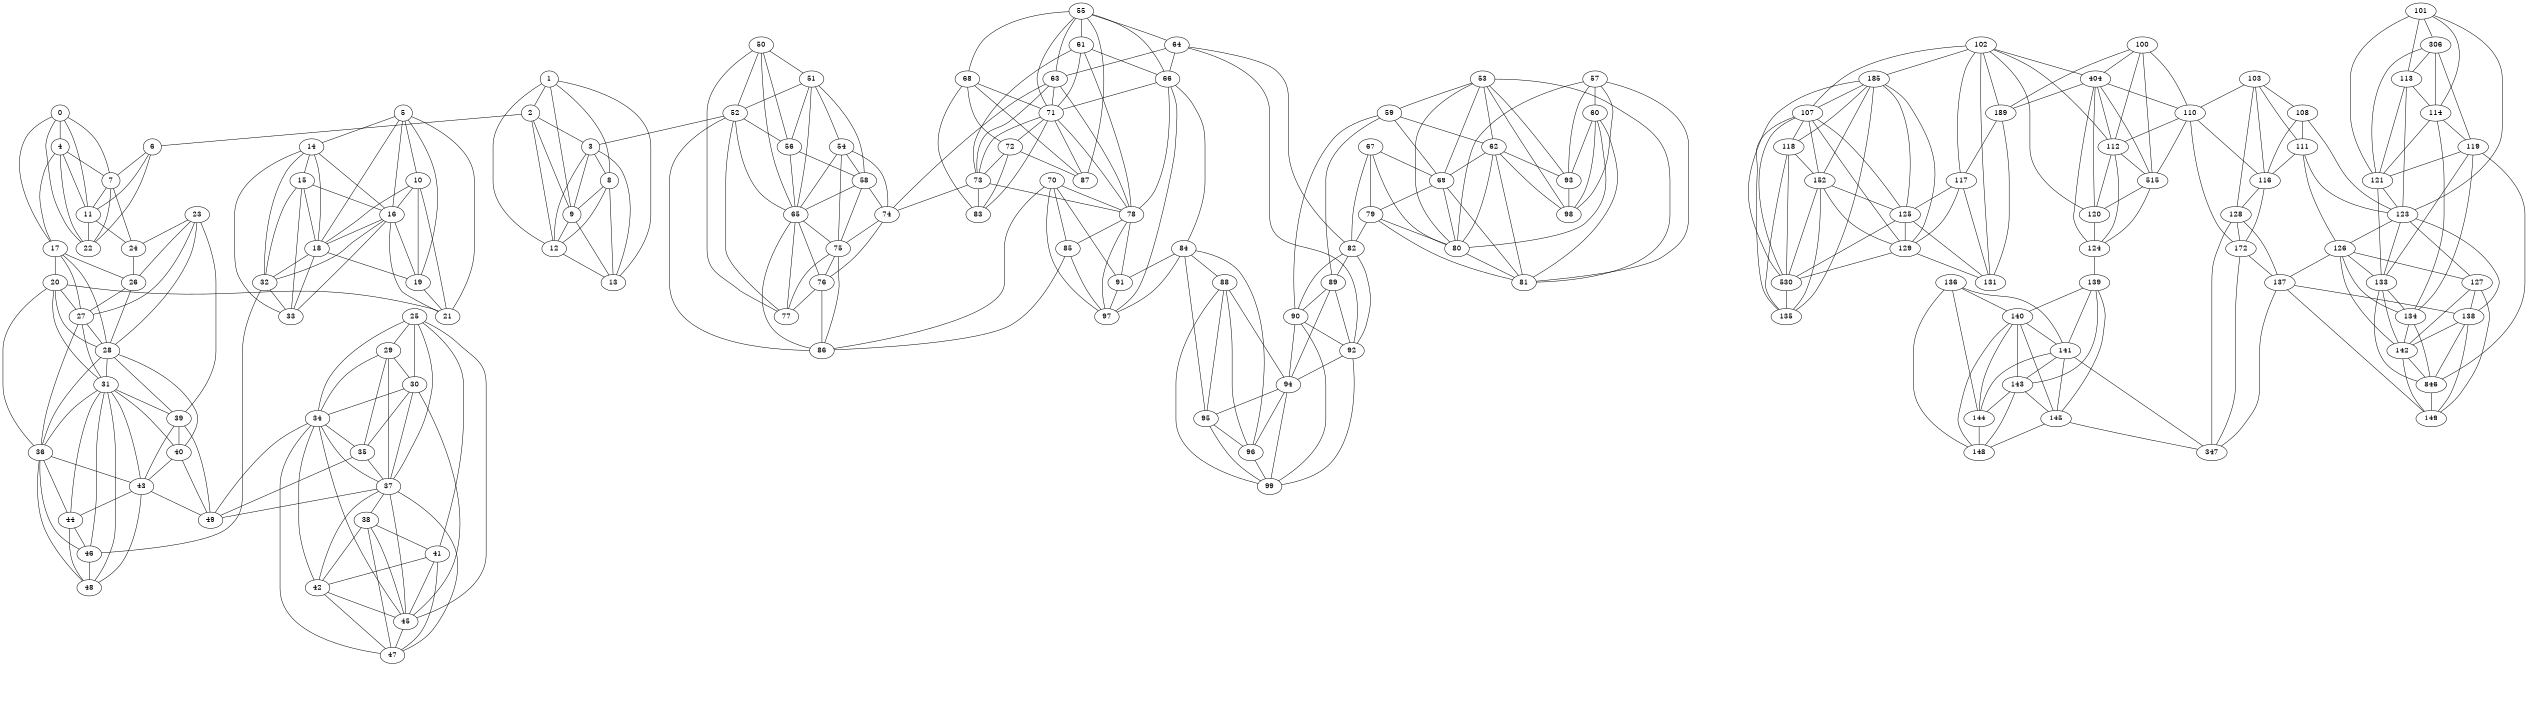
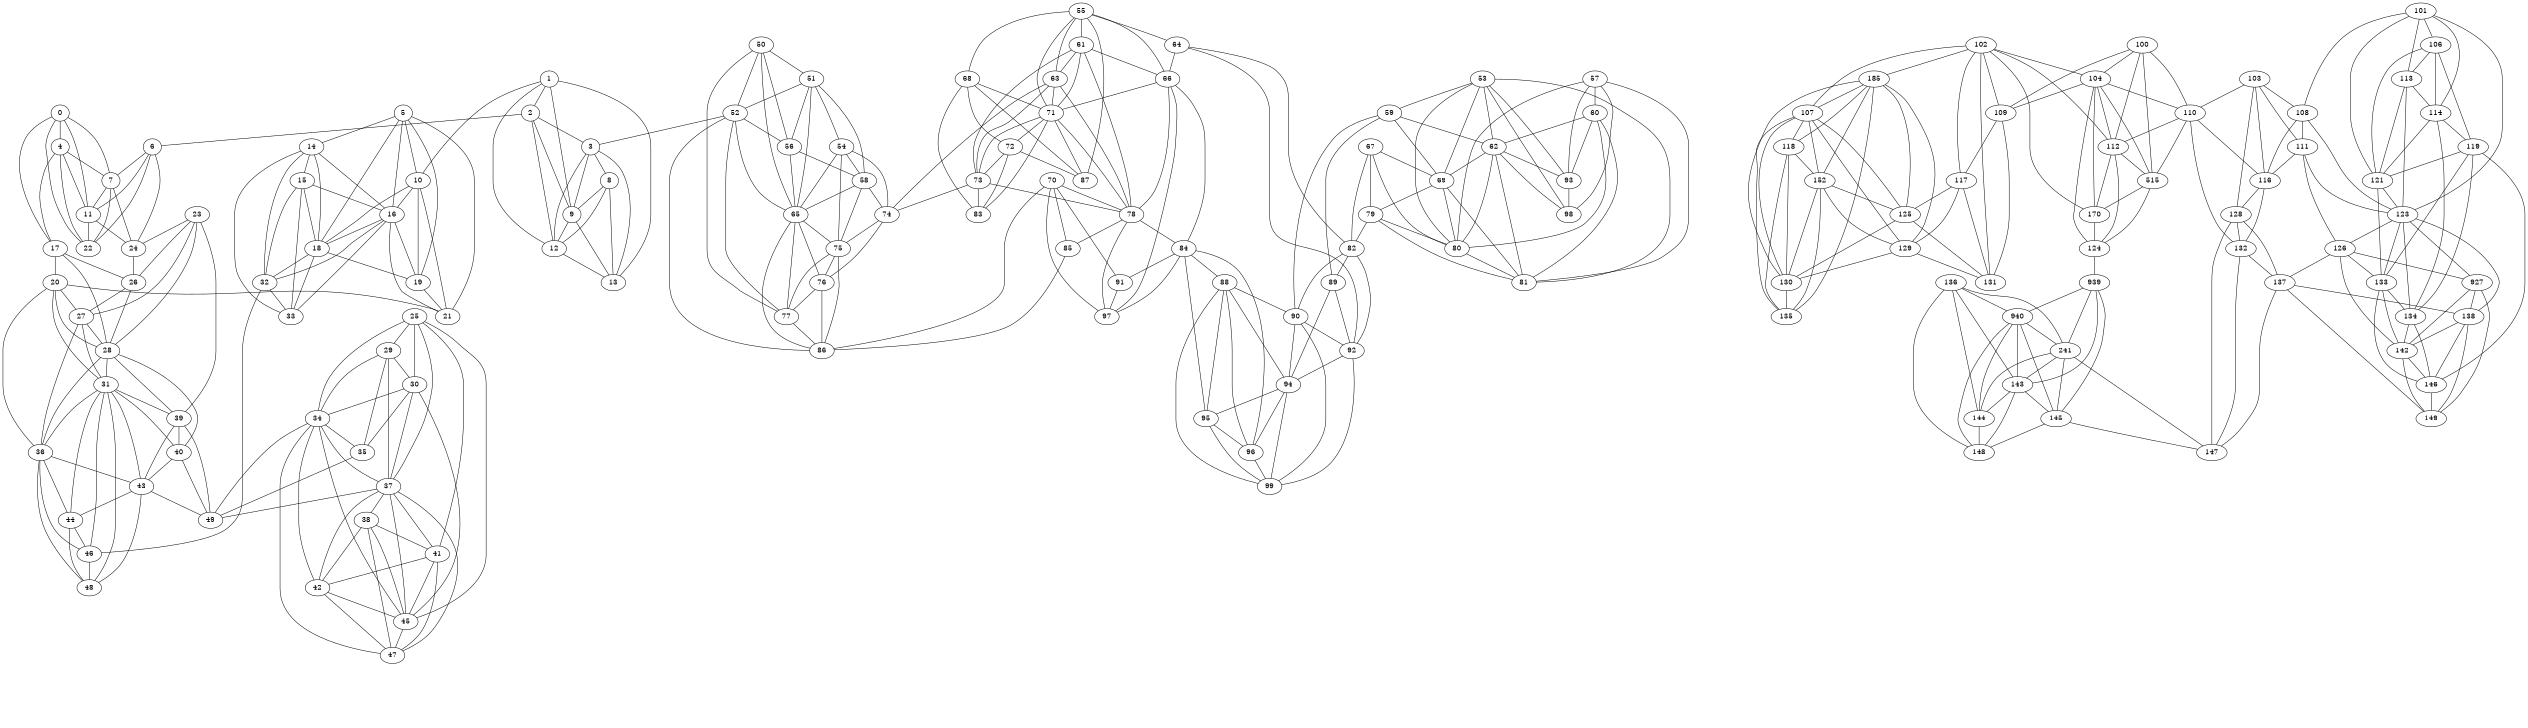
  graph {
    fontsize=24
    label="\n \n"
    splines=true
    node [shape=ellipse]
    n1 [height=0.3 label=0 width=0.3]
    n2 [height=0.3 label=4 width=0.3]
    n3 [height=0.3 label=7 width=0.3]
    n4 [height=0.3 label=11 width=0.3]
    n5 [height=0.3 label=17 width=0.3]
    n6 [height=0.3 label=22 width=0.3]
    n7 [height=0.3 label=24 width=0.3]
    n8 [height=0.3 label=20 width=0.3]
    n9 [height=0.3 label=26 width=0.3]
    n10 [height=0.3 label=27 width=0.3]
    n11 [height=0.3 label=28 width=0.3]
    n12 [height=0.3 label=1 width=0.3]
    n13 [height=0.3 label=2 width=0.3]
    n14 [height=0.3 label=8 width=0.3]
    n15 [height=0.3 label=9 width=0.3]
    n16 [height=0.3 label=12 width=0.3]
    n17 [height=0.3 label=13 width=0.3]
    n18 [height=0.3 label=3 width=0.3]
    n19 [height=0.3 label=6 width=0.3]
    n20 [height=0.3 label=5 width=0.3]
    n21 [height=0.3 label=10 width=0.3]
    n22 [height=0.3 label=14 width=0.3]
    n23 [height=0.3 label=16 width=0.3]
    n24 [height=0.3 label=18 width=0.3]
    n25 [height=0.3 label=19 width=0.3]
    n26 [height=0.3 label=21 width=0.3]
    n27 [height=0.3 label=15 width=0.3]
    n28 [height=0.3 label=32 width=0.3]
    n29 [height=0.3 label=33 width=0.3]
    n30 [height=0.3 label=46 width=0.3]
    n31 [height=0.3 label=31 width=0.3]
    n32 [height=0.3 label=36 width=0.3]
    n33 [height=0.3 label=39 width=0.3]
    n34 [height=0.3 label=40 width=0.3]
    n35 [height=0.3 label=43 width=0.3]
    n36 [height=0.3 label=44 width=0.3]
    n37 [height=0.3 label=48 width=0.3]
    n38 [height=0.3 label=23 width=0.3]
    n39 [height=0.3 label=49 width=0.3]
    n40 [height=0.3 label=25 width=0.3]
    n41 [height=0.3 label=29 width=0.3]
    n42 [height=0.3 label=30 width=0.3]
    n43 [height=0.3 label=34 width=0.3]
    n44 [height=0.3 label=37 width=0.3]
    n45 [height=0.3 label=41 width=0.3]
    n46 [height=0.3 label=45 width=0.3]
    n47 [height=0.3 label=35 width=0.3]
    n48 [height=0.3 label=42 width=0.3]
    n49 [height=0.3 label=47 width=0.3]
    n50 [height=0.3 label=38 width=0.3]
    n51 [height=0.3 label=50 width=0.3]
    n52 [height=0.3 label=51 width=0.3]
    n53 [height=0.3 label=52 width=0.3]
    n54 [height=0.3 label=56 width=0.3]
    n55 [height=0.3 label=65 width=0.3]
    n56 [height=0.3 label=77 width=0.3]
    n57 [height=0.3 label=54 width=0.3]
    n58 [height=0.3 label=58 width=0.3]
    n59 [height=0.3 label=86 width=0.3]
    n60 [height=0.3 label=75 width=0.3]
    n61 [height=0.3 label=76 width=0.3]
    n62 [height=0.3 label=74 width=0.3]
    n63 [height=0.3 label=53 width=0.3]
    n64 [height=0.3 label=59 width=0.3]
    n65 [height=0.3 label=62 width=0.3]
    n66 [height=0.3 label=69 width=0.3]
    n67 [height=0.3 label=80 width=0.3]
    n68 [height=0.3 label=81 width=0.3]
    n69 [height=0.3 label=93 width=0.3]
    n70 [height=0.3 label=98 width=0.3]
    n71 [height=0.3 label=89 width=0.3]
    n72 [height=0.3 label=90 width=0.3]
    n73 [height=0.3 label=79 width=0.3]
    n74 [height=0.3 label=55 width=0.3]
    n75 [height=0.3 label=61 width=0.3]
    n76 [height=0.3 label=63 width=0.3]
    n77 [height=0.3 label=64 width=0.3]
    n78 [height=0.3 label=66 width=0.3]
    n79 [height=0.3 label=68 width=0.3]
    n80 [height=0.3 label=71 width=0.3]
    n81 [height=0.3 label=87 width=0.3]
    n82 [height=0.3 label=73 width=0.3]
    n83 [height=0.3 label=78 width=0.3]
    n84 [height=0.3 label=82 width=0.3]
    n85 [height=0.3 label=92 width=0.3]
    n86 [height=0.3 label=84 width=0.3]
    n87 [height=0.3 label=97 width=0.3]
    n88 [height=0.3 label=72 width=0.3]
    n89 [height=0.3 label=83 width=0.3]
    n90 [height=0.3 label=57 width=0.3]
    n91 [height=0.3 label=60 width=0.3]
    n92 [height=0.3 label=94 width=0.3]
    n93 [height=0.3 label=99 width=0.3]
    n94 [height=0.3 label=85 width=0.3]
    n95 [height=0.3 label=91 width=0.3]
    n96 [height=0.3 label=67 width=0.3]
    n97 [height=0.3 label=88 width=0.3]
    n98 [height=0.3 label=95 width=0.3]
    n99 [height=0.3 label=96 width=0.3]
    n100 [height=0.3 label=70 width=0.3]
    n101 [height=0.3 label=100 width=0.3]
-   n102 [height=0.3 label=404 width=0.3]
-   n103 [height=0.3 label=189 width=0.3]
+   n102 [height=0.3 label=104 width=0.3]
+   n103 [height=0.3 label=109 width=0.3]
    n104 [height=0.3 label=110 width=0.3]
    n105 [height=0.3 label=112 width=0.3]
    n106 [height=0.3 label=515 width=0.3]
-   n107 [height=0.3 label=120 width=0.3]
+   n107 [height=0.3 label=170 width=0.3]
    n108 [height=0.3 label=124 width=0.3]
    n109 [height=0.3 label=117 width=0.3]
    n110 [height=0.3 label=131 width=0.3]
    n111 [height=0.3 label=116 width=0.3]
-   n112 [height=0.3 label=172 width=0.3]
+   n112 [height=0.3 label=132 width=0.3]
    n113 [height=0.3 label=101 width=0.3]
-   n114 [height=0.3 label=306 width=0.3]
+   n114 [height=0.3 label=106 width=0.3]
    n115 [height=0.3 label=108 width=0.3]
    n116 [height=0.3 label=113 width=0.3]
    n117 [height=0.3 label=114 width=0.3]
    n118 [height=0.3 label=121 width=0.3]
    n119 [height=0.3 label=123 width=0.3]
    n120 [height=0.3 label=119 width=0.3]
    n121 [height=0.3 label=111 width=0.3]
    n122 [height=0.3 label=134 width=0.3]
    n123 [height=0.3 label=133 width=0.3]
    n124 [height=0.3 label=126 width=0.3]
-   n125 [height=0.3 label=127 width=0.3]
+   n125 [height=0.3 label=927 width=0.3]
    n126 [height=0.3 label=138 width=0.3]
    n127 [height=0.3 label=102 width=0.3]
    n128 [height=0.3 label=185 width=0.3]
    n129 [height=0.3 label=107 width=0.3]
    n130 [height=0.3 label=118 width=0.3]
    n131 [height=0.3 label=152 width=0.3]
    n132 [height=0.3 label=125 width=0.3]
    n133 [height=0.3 label=129 width=0.3]
-   n134 [height=0.3 label=530 width=0.3]
+   n134 [height=0.3 label=130 width=0.3]
    n135 [height=0.3 label=135 width=0.3]
    n136 [height=0.3 label=103 width=0.3]
    n137 [height=0.3 label=128 width=0.3]
    n138 [height=0.3 label=137 width=0.3]
-   n139 [height=0.3 label=347 width=0.3]
-   n140 [height=0.3 label=139 width=0.3]
-   n141 [height=0.3 label=846 width=0.3]
+   n139 [height=0.3 label=147 width=0.3]
+   n140 [height=0.3 label=939 width=0.3]
+   n141 [height=0.3 label=146 width=0.3]
    n142 [height=0.3 label=142 width=0.3]
    n143 [height=0.3 label=149 width=0.3]
-   n144 [height=0.3 label=140 width=0.3]
-   n145 [height=0.3 label=141 width=0.3]
+   n144 [height=0.3 label=940 width=0.3]
+   n145 [height=0.3 label=241 width=0.3]
    n146 [height=0.3 label=143 width=0.3]
    n147 [height=0.3 label=145 width=0.3]
    n148 [height=0.3 label=136 width=0.3]
    n149 [height=0.3 label=144 width=0.3]
    n150 [height=0.3 label=148 width=0.3]
    n1 -- n2
    n1 -- n3
    n1 -- n4
    n1 -- n5
    n1 -- n6
    n2 -- n3
    n2 -- n4
    n2 -- n5
    n2 -- n6
    n3 -- n4
    n3 -- n6
    n3 -- n7
    n4 -- n6
    n4 -- n7
    n5 -- n8
    n5 -- n9
-   n5 -- n10
    n5 -- n11
    n7 -- n9
    n8 -- n10
    n8 -- n11
    n8 -- n26
    n8 -- n31
    n8 -- n32
    n9 -- n10
    n9 -- n11
    n10 -- n11
    n10 -- n31
    n10 -- n32
    n11 -- n31
    n11 -- n32
    n11 -- n33
    n11 -- n34
    n12 -- n13
-   n12 -- n14
+   n12 -- n21
    n12 -- n15
    n12 -- n16
    n12 -- n17
    n13 -- n15
    n13 -- n16
    n13 -- n18
    n13 -- n19
    n14 -- n15
    n14 -- n16
    n14 -- n17
    n15 -- n16
    n15 -- n17
    n16 -- n17
    n18 -- n14
    n18 -- n15
    n18 -- n16
    n18 -- n17
    n19 -- n3
    n19 -- n4
    n19 -- n6
+   n19 -- n7
    n20 -- n21
    n20 -- n22
    n20 -- n23
    n20 -- n24
    n20 -- n25
    n20 -- n26
    n21 -- n23
    n21 -- n24
    n21 -- n25
    n21 -- n26
    n22 -- n23
    n22 -- n24
    n22 -- n27
    n22 -- n28
    n22 -- n29
    n23 -- n24
    n23 -- n25
    n23 -- n26
    n23 -- n28
    n23 -- n29
    n24 -- n25
    n24 -- n28
    n24 -- n29
    n25 -- n26
    n27 -- n23
    n27 -- n24
    n27 -- n28
    n27 -- n29
    n28 -- n29
    n28 -- n30
    n30 -- n37
    n31 -- n30
    n31 -- n32
    n31 -- n33
    n31 -- n34
    n31 -- n35
    n31 -- n36
    n31 -- n37
    n32 -- n30
    n32 -- n35
    n32 -- n36
    n32 -- n37
    n33 -- n34
    n33 -- n35
    n33 -- n39
    n34 -- n35
    n34 -- n39
    n35 -- n36
    n35 -- n37
    n35 -- n39
    n36 -- n30
    n36 -- n37
    n38 -- n7
    n38 -- n9
    n38 -- n10
    n38 -- n11
    n38 -- n33
    n40 -- n41
    n40 -- n42
    n40 -- n43
    n40 -- n44
    n40 -- n45
    n40 -- n46
    n41 -- n42
    n41 -- n43
    n41 -- n44
    n41 -- n47
    n42 -- n43
    n42 -- n44
    n42 -- n46
    n42 -- n47
    n43 -- n39
    n43 -- n44
    n43 -- n46
    n43 -- n47
    n43 -- n48
    n43 -- n49
    n44 -- n39
    n44 -- n46
    n44 -- n48
    n44 -- n49
    n44 -- n50
    n45 -- n46
    n45 -- n48
    n45 -- n49
    n46 -- n49
    n47 -- n39
-   n47 -- n44
+   n45 -- n44
    n48 -- n46
    n48 -- n49
    n50 -- n45
    n50 -- n46
    n50 -- n48
    n50 -- n49
    n51 -- n52
    n51 -- n53
    n51 -- n54
    n51 -- n55
    n51 -- n56
    n52 -- n53
    n52 -- n54
    n52 -- n55
    n52 -- n57
    n52 -- n58
    n53 -- n18
    n53 -- n54
    n53 -- n55
    n53 -- n56
    n53 -- n59
    n54 -- n55
    n54 -- n58
    n55 -- n56
    n55 -- n59
    n55 -- n60
    n55 -- n61
+   n56 -- n59
    n57 -- n55
    n57 -- n58
    n57 -- n60
    n57 -- n62
    n58 -- n55
    n58 -- n60
    n58 -- n62
    n60 -- n56
    n60 -- n59
    n60 -- n61
    n61 -- n56
    n61 -- n59
    n62 -- n60
    n62 -- n61
    n63 -- n64
    n63 -- n65
    n63 -- n66
    n63 -- n67
    n63 -- n68
    n63 -- n69
    n63 -- n70
    n64 -- n65
    n64 -- n66
    n64 -- n71
    n64 -- n72
    n65 -- n66
    n65 -- n67
    n65 -- n68
    n65 -- n69
    n65 -- n70
    n66 -- n67
    n66 -- n68
    n66 -- n73
    n67 -- n68
    n69 -- n70
-   n71 -- n72
+   n97 -- n72
    n71 -- n85
    n71 -- n92
    n72 -- n85
    n72 -- n92
    n72 -- n93
    n73 -- n67
    n73 -- n68
    n73 -- n84
    n74 -- n75
    n74 -- n76
    n74 -- n77
    n74 -- n78
    n74 -- n79
    n74 -- n80
    n74 -- n81
-   n77 -- n76
+   n75 -- n76
    n75 -- n78
    n75 -- n80
    n75 -- n82
    n75 -- n83
    n76 -- n62
    n76 -- n80
    n76 -- n82
    n76 -- n83
    n77 -- n78
    n77 -- n84
    n77 -- n85
    n78 -- n80
    n78 -- n83
    n78 -- n86
    n78 -- n87
    n79 -- n80
    n79 -- n81
    n79 -- n88
    n79 -- n89
    n80 -- n81
    n80 -- n82
    n80 -- n83
    n80 -- n88
    n80 -- n89
    n82 -- n62
    n82 -- n83
    n82 -- n89
    n83 -- n87
    n83 -- n94
-   n83 -- n95
+   n83 -- n86
    n84 -- n71
    n84 -- n72
    n84 -- n85
    n85 -- n92
    n85 -- n93
    n86 -- n87
    n86 -- n95
    n86 -- n97
    n86 -- n98
    n86 -- n99
    n88 -- n81
    n88 -- n82
    n88 -- n89
    n90 -- n67
    n90 -- n68
    n90 -- n69
    n90 -- n70
    n90 -- n91
    n91 -- n67
    n91 -- n68
    n91 -- n69
-   n91 -- n70
+   n91 -- n65
    n92 -- n93
    n92 -- n98
    n92 -- n99
    n94 -- n59
-   n94 -- n87
    n95 -- n87
    n96 -- n66
    n96 -- n67
    n96 -- n73
    n96 -- n84
    n97 -- n92
    n97 -- n93
    n97 -- n98
    n97 -- n99
    n98 -- n93
    n98 -- n99
    n99 -- n93
    n100 -- n59
    n100 -- n83
    n100 -- n87
    n100 -- n94
    n100 -- n95
    n101 -- n102
    n101 -- n103
    n101 -- n104
    n101 -- n105
    n101 -- n106
    n102 -- n103
    n102 -- n104
    n102 -- n105
    n102 -- n106
    n102 -- n107
    n102 -- n108
    n103 -- n109
    n103 -- n110
    n104 -- n105
    n104 -- n106
    n104 -- n111
    n104 -- n112
    n105 -- n106
    n105 -- n107
    n105 -- n108
    n106 -- n107
    n106 -- n108
    n107 -- n108
    n108 -- n140
    n109 -- n110
    n109 -- n132
    n109 -- n133
    n111 -- n112
    n111 -- n137
    n112 -- n138
    n112 -- n139
    n113 -- n114
+   n113 -- n115
    n113 -- n116
    n113 -- n117
    n113 -- n118
    n113 -- n119
    n114 -- n116
    n114 -- n117
    n114 -- n118
    n114 -- n120
    n115 -- n111
    n115 -- n119
    n115 -- n121
    n116 -- n117
    n116 -- n118
    n116 -- n119
    n117 -- n118
    n117 -- n120
    n117 -- n122
    n118 -- n119
    n118 -- n123
    n119 -- n123
    n119 -- n124
    n119 -- n125
    n119 -- n126
    n120 -- n118
    n120 -- n122
    n120 -- n123
    n120 -- n141
    n121 -- n111
    n121 -- n119
    n121 -- n124
    n122 -- n141
    n122 -- n142
    n123 -- n122
    n123 -- n141
    n123 -- n142
-   n124 -- n122
+   n119 -- n122
    n124 -- n123
    n124 -- n125
    n124 -- n138
    n124 -- n142
    n125 -- n126
    n125 -- n142
    n125 -- n143
    n126 -- n141
    n126 -- n142
    n126 -- n143
    n127 -- n102
    n127 -- n103
    n127 -- n105
    n127 -- n107
    n127 -- n109
    n127 -- n110
    n127 -- n128
    n127 -- n129
    n128 -- n129
    n128 -- n130
    n128 -- n131
    n128 -- n132
    n128 -- n133
    n128 -- n134
    n128 -- n135
    n129 -- n130
    n129 -- n131
    n129 -- n132
    n129 -- n133
    n129 -- n134
    n129 -- n135
    n130 -- n131
    n130 -- n134
    n130 -- n135
    n131 -- n132
    n131 -- n133
    n131 -- n134
    n131 -- n135
    n132 -- n110
-   n132 -- n133
    n132 -- n134
    n133 -- n110
    n133 -- n134
    n134 -- n135
    n136 -- n104
    n136 -- n111
    n136 -- n115
    n136 -- n121
    n136 -- n137
    n137 -- n112
    n137 -- n138
    n137 -- n139
    n138 -- n126
    n138 -- n139
    n138 -- n143
    n140 -- n144
    n140 -- n145
    n140 -- n146
    n140 -- n147
    n141 -- n143
    n142 -- n141
    n142 -- n143
    n144 -- n145
    n144 -- n146
    n144 -- n147
    n144 -- n149
    n144 -- n150
    n145 -- n139
    n145 -- n146
    n145 -- n147
    n145 -- n149
    n146 -- n147
    n146 -- n149
    n146 -- n150
    n147 -- n139
    n147 -- n150
    n148 -- n144
    n148 -- n145
+   n148 -- n146
    n148 -- n149
    n148 -- n150
    n149 -- n150
  }
